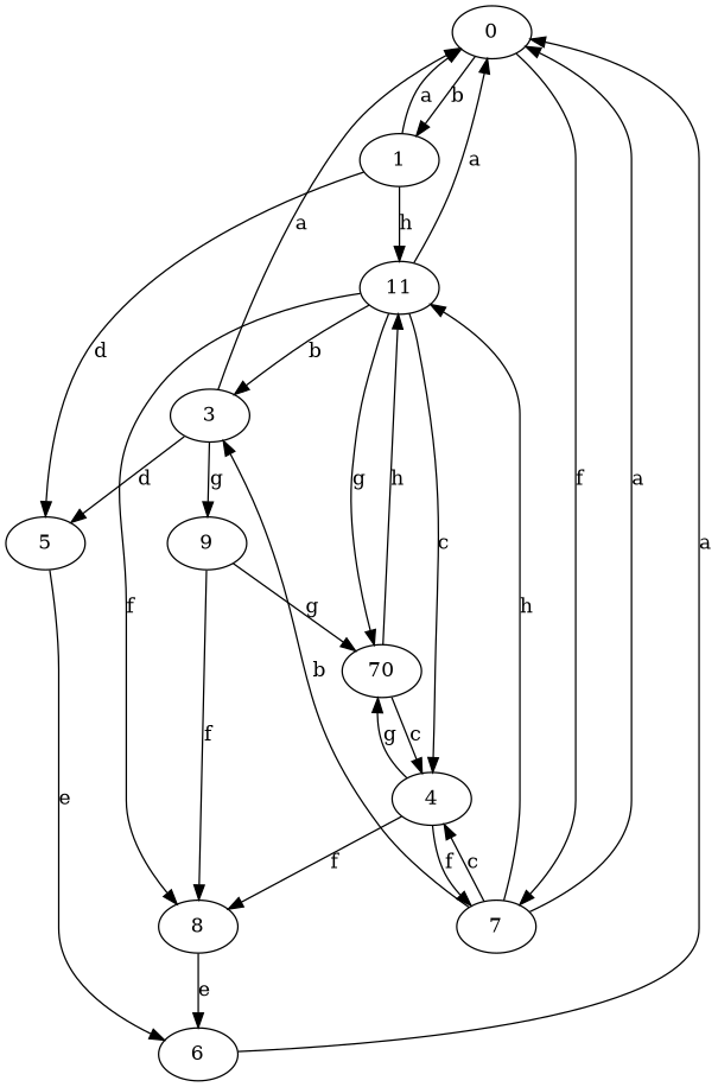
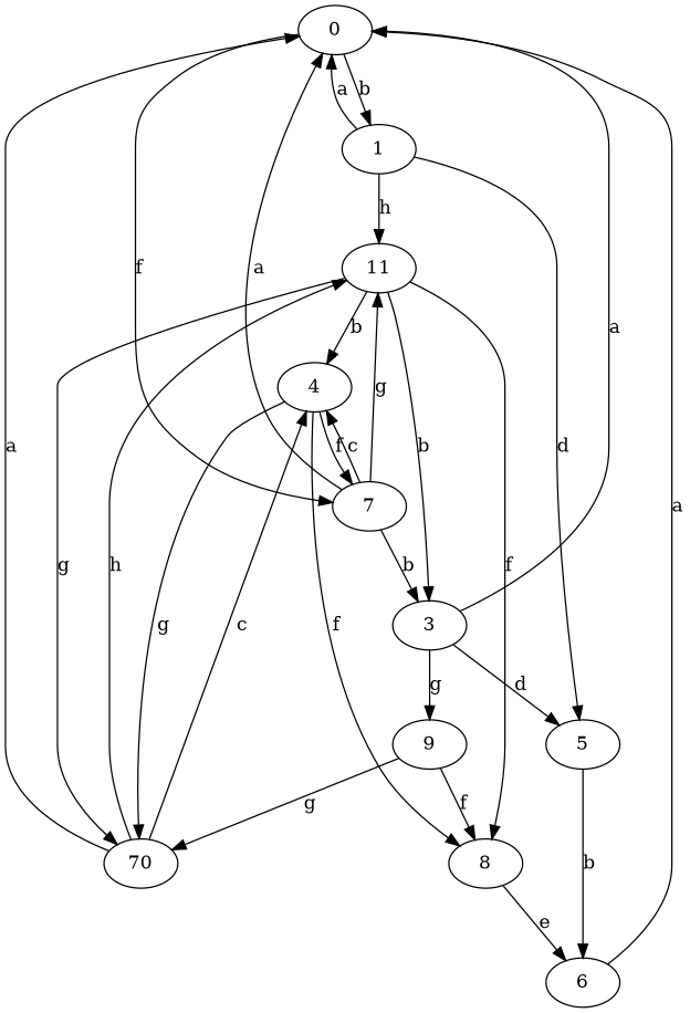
  strict digraph {
    0
    1
    7
    5
    11
    4
    8
    n8 [label=70]
    n9 [label=3]
    6
    9
    0 -> 1 [label=b]
    0 -> 7 [label=f]
    1 -> 0 [label=a]
    1 -> 5 [label=d]
    1 -> 11 [label=h]
    7 -> 0 [label=a]
-   7 -> 11 [label=h]
+   7 -> 11 [label=g]
    7 -> 4 [label=c]
    7 -> n9 [label=b]
-   5 -> 6 [label=e]
-   11 -> 0 [label=a]
-   11 -> 4 [label=c]
+   5 -> 6 [label=b]
+   n8 -> 0 [label=a]
+   11 -> 4 [label=b]
    11 -> 8 [label=f]
    11 -> n8 [label=g]
    11 -> n9 [label=b]
    4 -> 7 [label=f]
    4 -> 8 [label=f]
    4 -> n8 [label=g]
    8 -> 6 [label=e]
    n8 -> 11 [label=h]
    n8 -> 4 [label=c]
    n9 -> 0 [label=a]
    n9 -> 5 [label=d]
    n9 -> 9 [label=g]
    6 -> 0 [label=a]
    9 -> 8 [label=f]
    9 -> n8 [label=g]
  }
